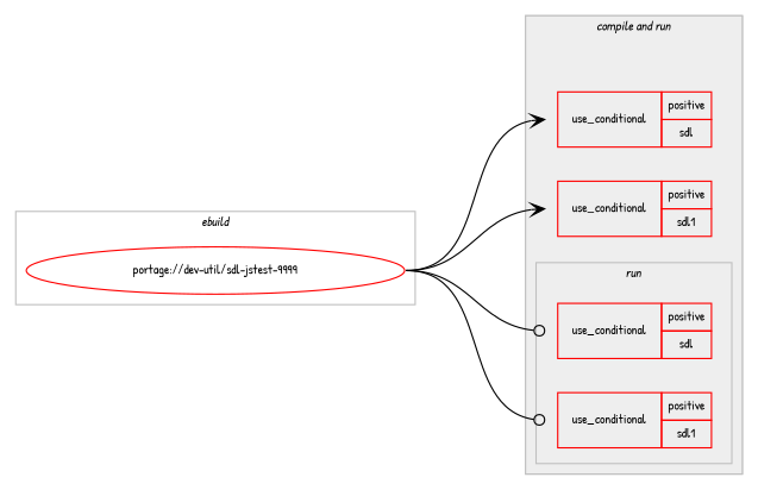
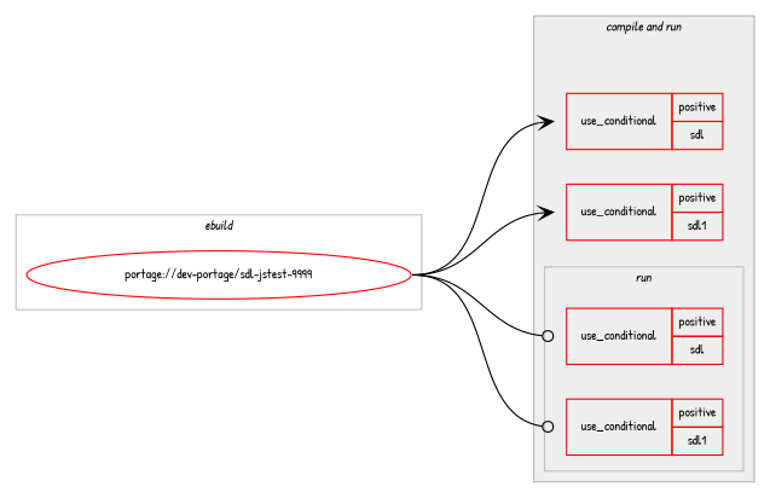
  digraph {
    compound=true
    concentrate=true
    fontname="Patrick Hand"
    fontsize=10
    newrank=true
    rankdir=LR
    ranksep=1.5
    node [color=red fontname="Patrick Hand" fontsize=10 shape=none]
    edge [arrowhead=vee headport=w style=solid tailport=e weight=20 fontname="Patrick Hand"]
-   n1 [label="portage://dev-util/sdl-jstest-9999" width=4 shape=""]
+   n1 [label="portage://dev-portage/sdl-jstest-9999" width=4 shape=""]
    n2 [label=<<TABLE BORDER="0" CELLBORDER="1" CELLSPACING="0" CELLPADDING="4"><TR><TD ROWSPAN="3" CELLPADDING="10">use_conditional</TD></TR><TR><TD>positive</TD></TR><TR><TD>sdl</TD></TR></TABLE>>]
    n3 [label=<<TABLE BORDER="0" CELLBORDER="1" CELLSPACING="0" CELLPADDING="4"><TR><TD ROWSPAN="3" CELLPADDING="10">use_conditional</TD></TR><TR><TD>positive</TD></TR><TR><TD>sdl1</TD></TR></TABLE>>]
    n4 [label=<<TABLE BORDER="0" CELLBORDER="1" CELLSPACING="0" CELLPADDING="4"><TR><TD ROWSPAN="3" CELLPADDING="10">use_conditional</TD></TR><TR><TD>positive</TD></TR><TR><TD>sdl</TD></TR></TABLE>>]
    n5 [label=<<TABLE BORDER="0" CELLBORDER="1" CELLSPACING="0" CELLPADDING="4"><TR><TD ROWSPAN="3" CELLPADDING="10">use_conditional</TD></TR><TR><TD>positive</TD></TR><TR><TD>sdl1</TD></TR></TABLE>>]
    subgraph cluster_1 {
      color=gray
      label=<<i>ebuild</i>>
      rank=same
      n1
    }
    subgraph cluster_2 {
      color=gray
      label=<<i>dependencies</i>>
      subgraph cluster_3 {
        color=gray
        fillcolor="#eeeeee"
        label=<<i>compile</i>>
        style=filled
        subgraph sub_4 {
          color=gray
          fillcolor="#eeeeee"
          label=<<i>compile</i>>
          style=filled
          n2
        }
        subgraph sub_5 {
          color=gray
          fillcolor="#eeeeee"
          label=<<i>compile</i>>
          style=filled
          n3
        }
      }
      subgraph cluster_6 {
        color=gray
        fillcolor="#eeeeee"
        label=<<i>compile and run</i>>
        style=filled
      }
      subgraph cluster_7 {
        color=gray
        fillcolor="#eeeeee"
        label=<<i>run</i>>
        style=filled
        subgraph sub_8 {
          color=gray
          fillcolor="#eeeeee"
          label=<<i>run</i>>
          style=filled
          n4
        }
        subgraph sub_9 {
          color=gray
          fillcolor="#eeeeee"
          label=<<i>run</i>>
          style=filled
          n5
        }
      }
    }
    subgraph cluster_10 {
      color=gray
      label=<<i>candidates</i>>
      rank=same
    }
    n1 -> n2
    n1 -> n3
    n1 -> n4 [arrowhead=odot]
    n1 -> n5 [arrowhead=odot]
  }
